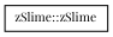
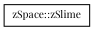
  digraph {
    rankdir=LR
    fontname="Playfair Display"
-   n1 [color=black fillcolor=white fontname="Playfair Display" fontsize=10 height=0.2 label="zSlime::zSlime" shape=record style=filled width=0.4]
+   n1 [color=black fillcolor=white fontname="Playfair Display" fontsize=10 height=0.2 label="zSpace::zSlime" shape=record style=filled width=0.4]
  }
